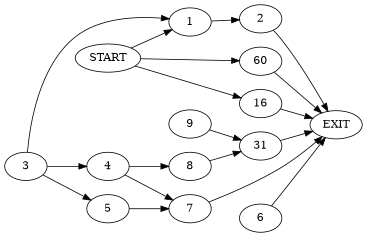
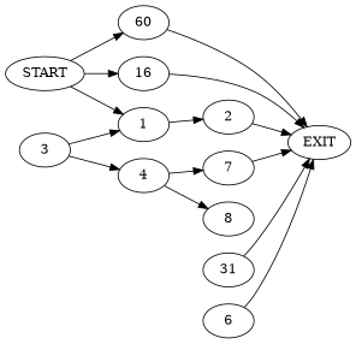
  digraph {
    rankdir=LR
    n1 [label=START]
    1
    n3 [label=60]
    n4 [label=16]
    2
    n6 [label=EXIT]
    3
    4
-   5
    8
    7
    n12 [label=31]
-   9
    6
    n1 -> 1
    n1 -> n3
    n1 -> n4
    1 -> 2
    n3 -> n6
    n4 -> n6
    2 -> n6
    3 -> 1
    3 -> 4
-   3 -> 5
    4 -> 8
    4 -> 7
-   5 -> 7
-   8 -> n12
    7 -> n6
    n12 -> n6
-   9 -> n12
    6 -> n6
  }
